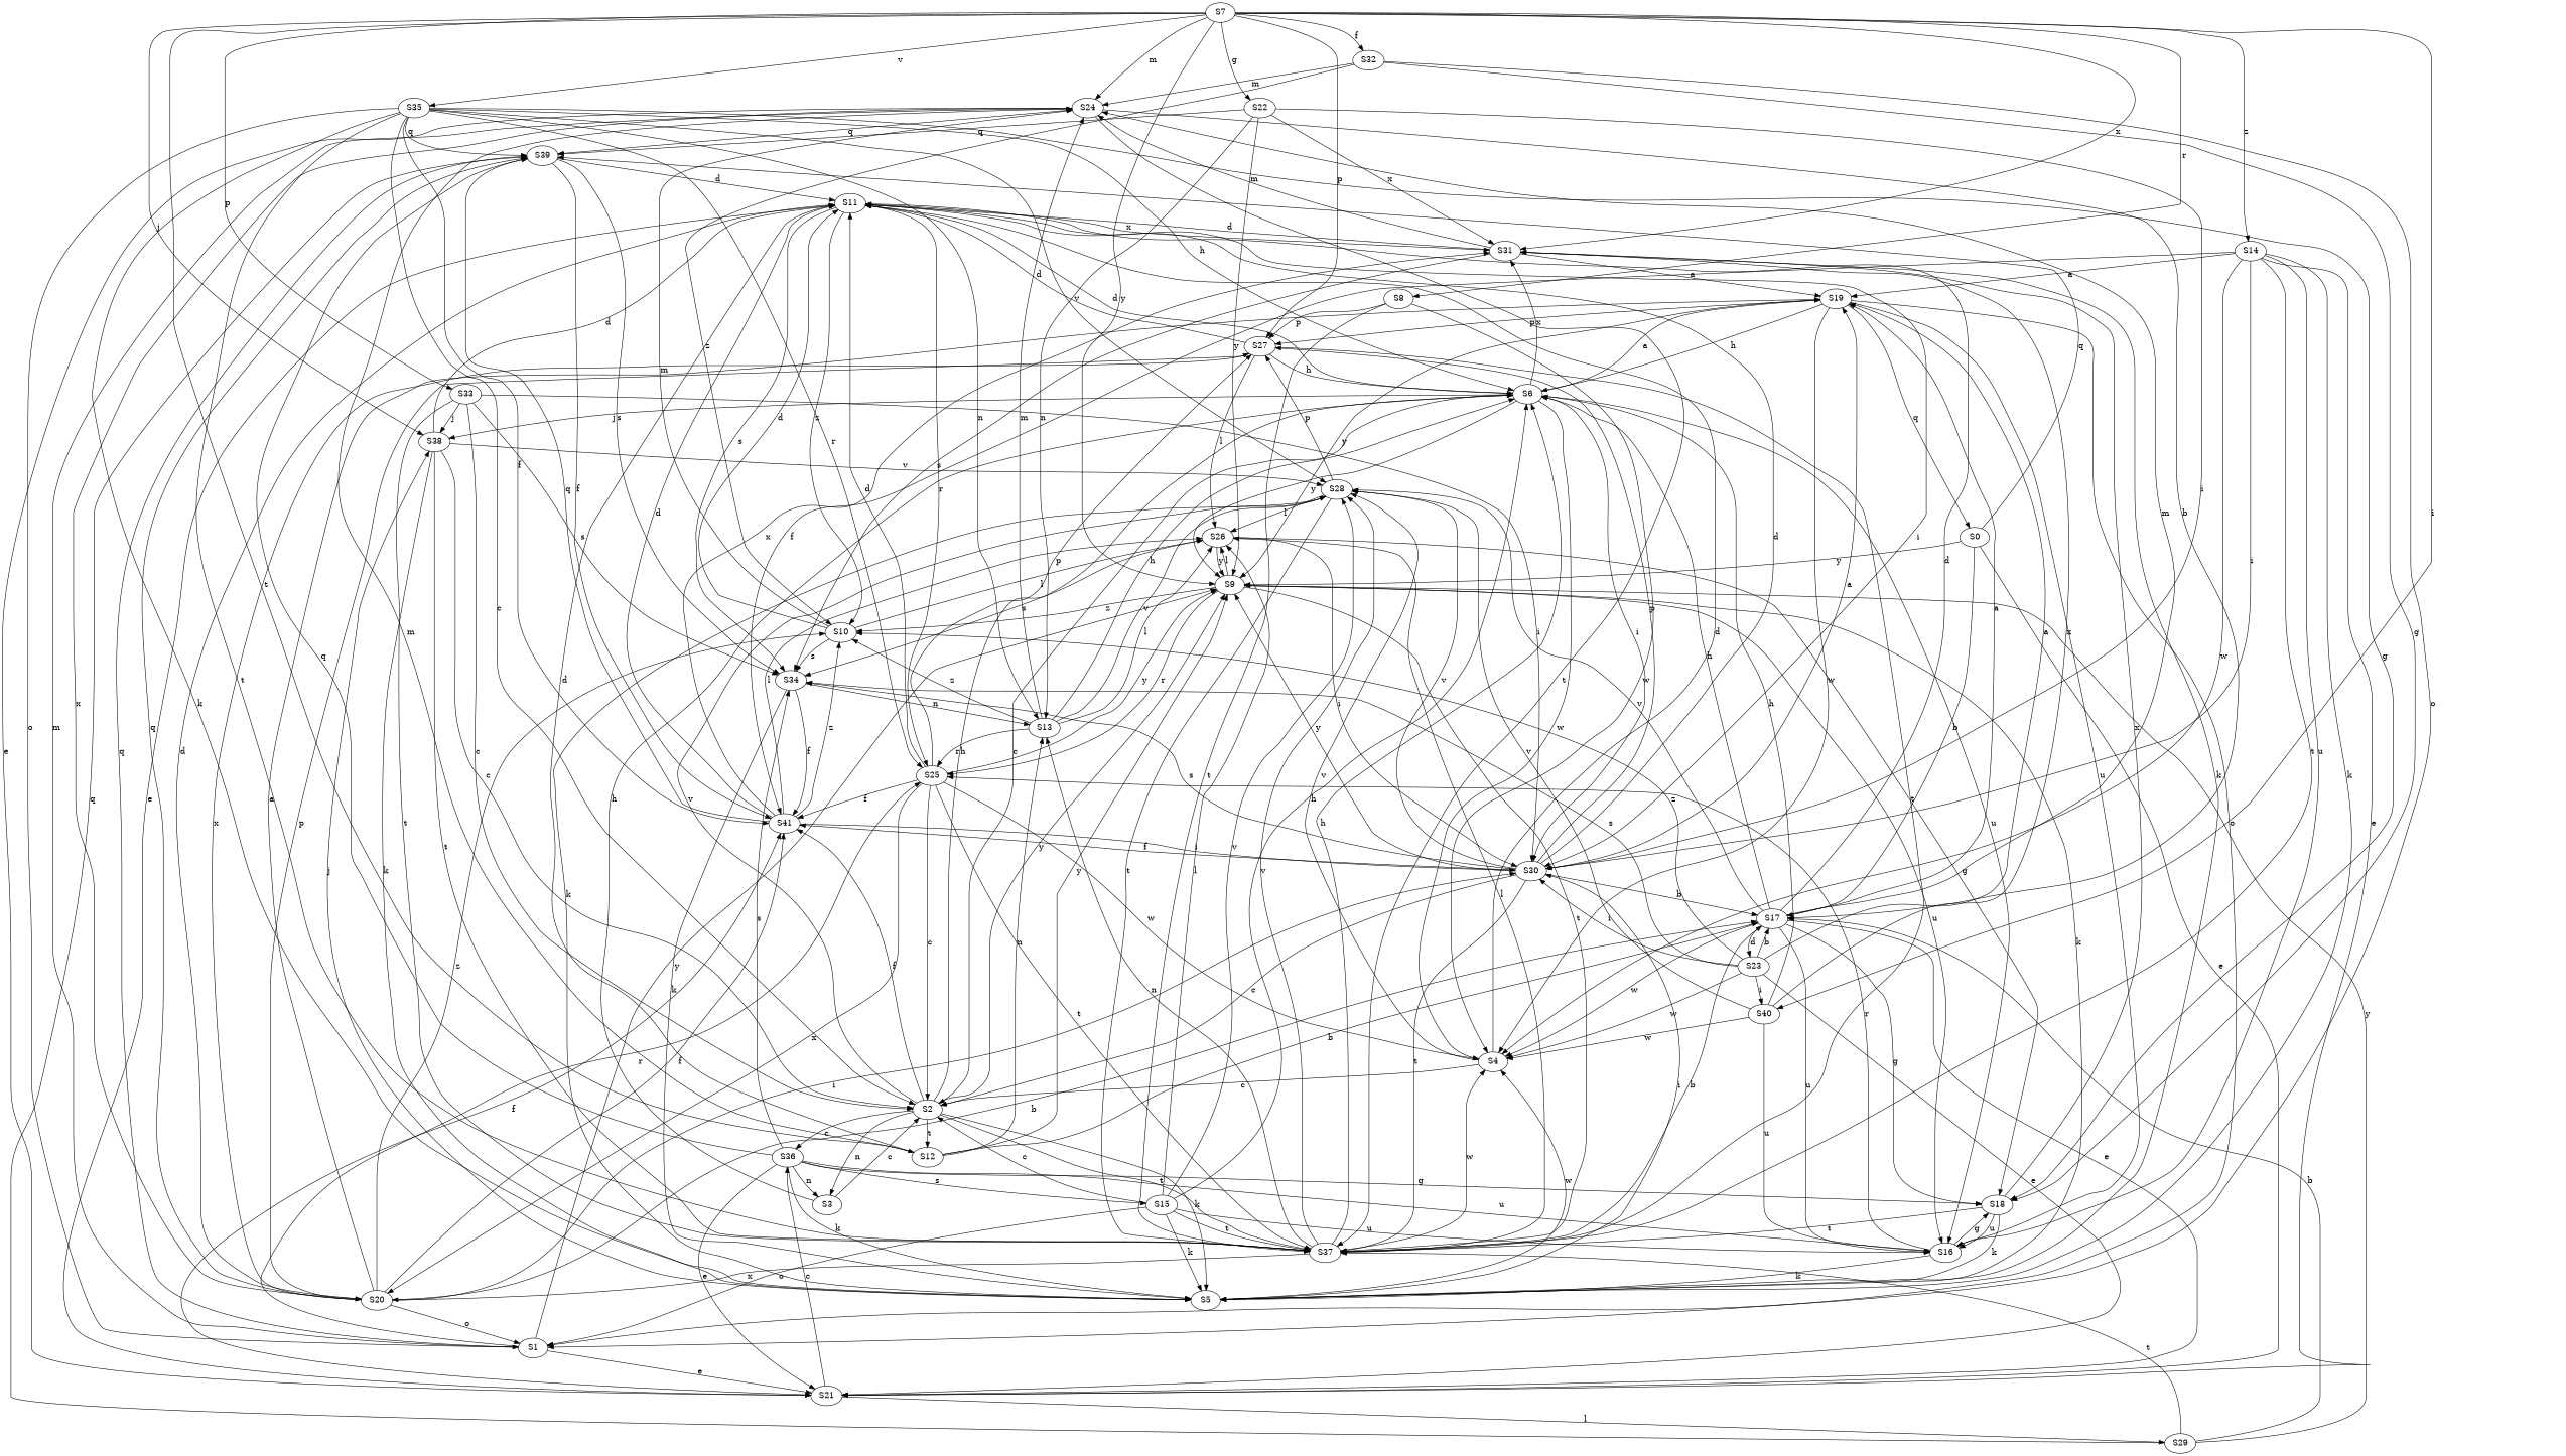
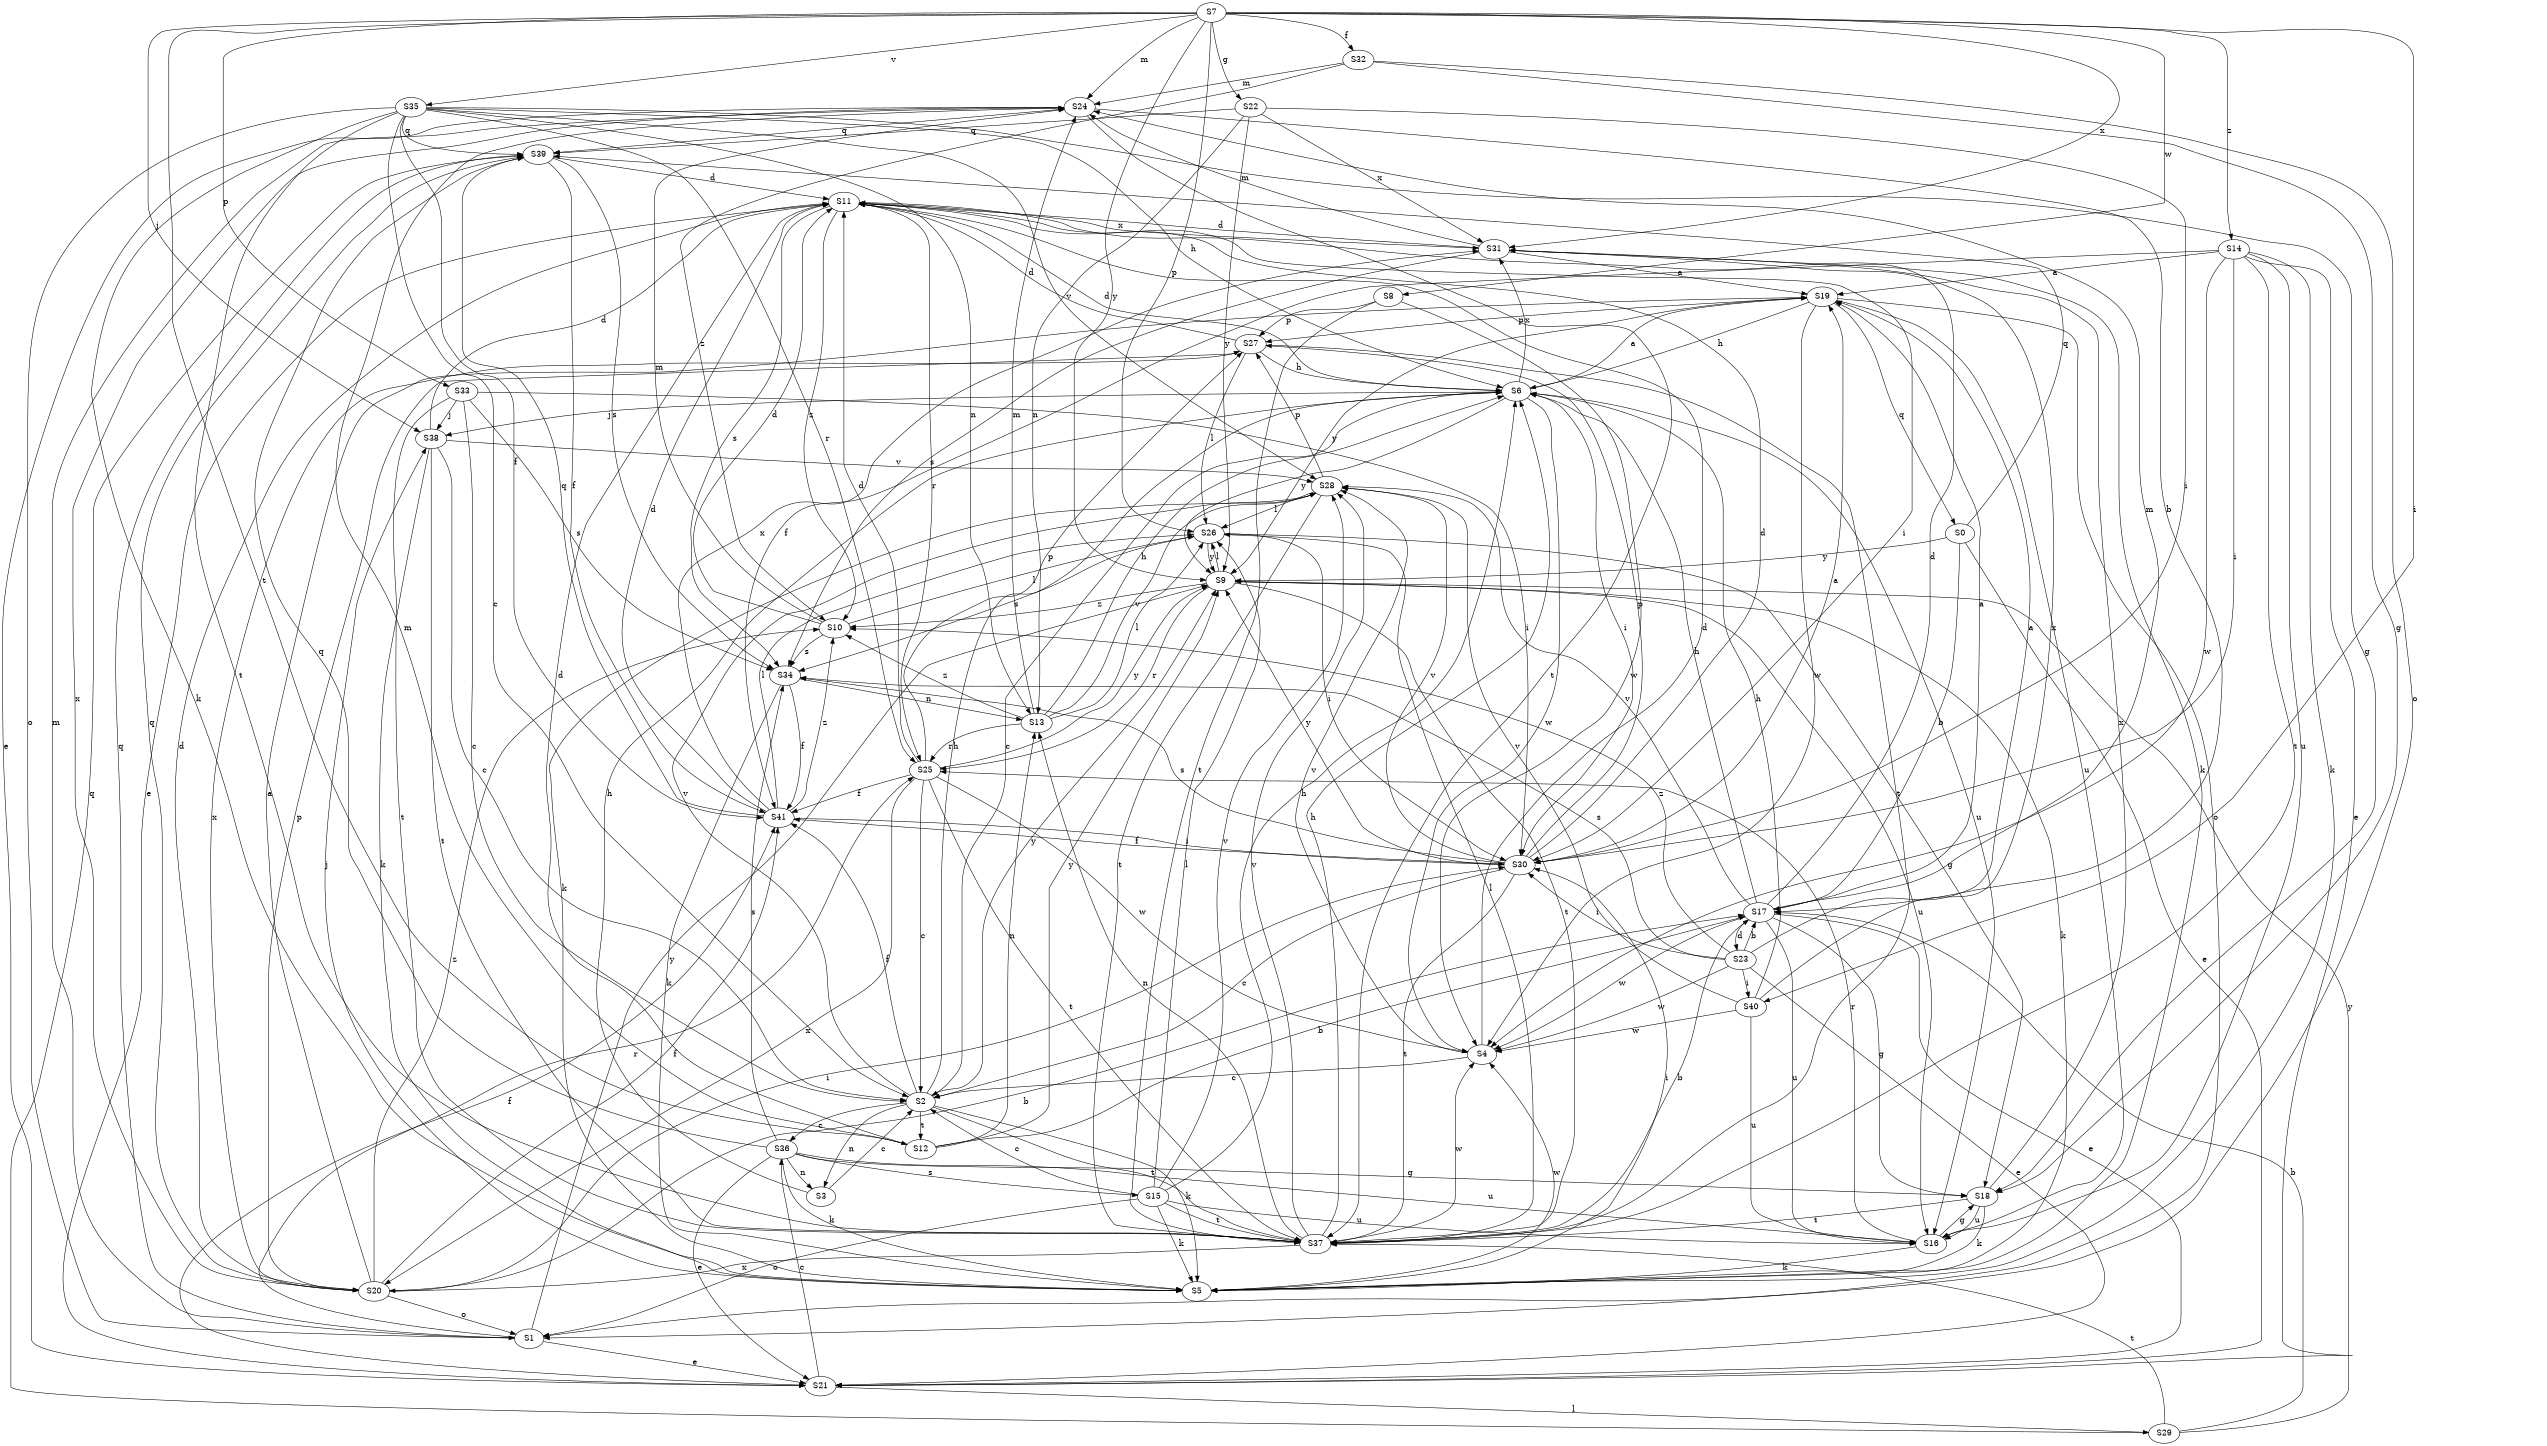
  strict digraph {
    S7
    S32
    S22
    S40
    S38
    S24
    S33
    S27
    S12
    S35
    S8
    S31
    S9
    S14
    S1
    S18
    S10
    S39
    S30
    S13
    S6
    S16
    S4
    S28
    S11
    S5
    S2
    S37
    S17
    S21
    S20
    S34
    S26
    S41
    S25
    S19
    S0
    S23
    S36
    S29
    S3
    S15
    S7 -> S32 [label=f]
    S7 -> S22 [label=g]
    S7 -> S40 [label=i]
    S7 -> S38 [label=j]
    S7 -> S24 [label=m]
    S7 -> S33 [label=p]
-   S7 -> S27 [label=p]
+   S7 -> S26 [label=p]
    S7 -> S12 [label=t]
    S7 -> S35 [label=v]
-   S7 -> S8 [label=r]
+   S7 -> S8 [label=w]
    S7 -> S31 [label=x]
    S7 -> S9 [label=y]
    S7 -> S14 [label=z]
    S32 -> S24 [label=m]
    S32 -> S1 [label=o]
    S32 -> S18 [label=g]
    S32 -> S10 [label=z]
    S22 -> S31 [label=x]
    S22 -> S9 [label=y]
    S22 -> S39 [label=q]
    S22 -> S30 [label=i]
    S22 -> S13 [label=n]
    S40 -> S31 [label=x]
    S40 -> S6 [label=h]
    S40 -> S16 [label=u]
    S40 -> S4 [label=w]
    S40 -> S28 [label=v]
    S38 -> S28 [label=v]
    S38 -> S11 [label=d]
    S38 -> S5 [label=k]
    S38 -> S2 [label=c]
    S38 -> S37 [label=t]
    S24 -> S39 [label=q]
    S24 -> S37 [label=t]
    S24 -> S17 [label=b]
    S24 -> S21 [label=e]
    S24 -> S20 [label=x]
    S33 -> S38 [label=j]
    S33 -> S30 [label=i]
    S33 -> S2 [label=c]
    S33 -> S37 [label=t]
    S33 -> S34 [label=s]
    S27 -> S6 [label=h]
    S27 -> S11 [label=d]
    S27 -> S37 [label=t]
    S27 -> S20 [label=x]
    S27 -> S26 [label=l]
    S12 -> S24 [label=m]
    S12 -> S9 [label=y]
    S12 -> S13 [label=n]
    S12 -> S11 [label=d]
    S12 -> S17 [label=b]
    S35 -> S1 [label=o]
    S35 -> S18 [label=g]
    S35 -> S39 [label=q]
    S35 -> S13 [label=n]
    S35 -> S6 [label=h]
    S35 -> S28 [label=v]
    S35 -> S5 [label=k]
    S35 -> S2 [label=c]
    S35 -> S37 [label=t]
    S35 -> S41 [label=f]
    S35 -> S25 [label=r]
    S8 -> S27 [label=p]
    S8 -> S4 [label=w]
    S8 -> S37 [label=t]
    S31 -> S24 [label=m]
    S31 -> S11 [label=d]
    S31 -> S5 [label=k]
    S31 -> S34 [label=s]
    S31 -> S19 [label=a]
    S9 -> S10 [label=z]
    S9 -> S16 [label=u]
    S9 -> S5 [label=k]
    S9 -> S37 [label=t]
    S9 -> S26 [label=l]
    S9 -> S25 [label=r]
    S14 -> S30 [label=i]
    S14 -> S16 [label=u]
    S14 -> S4 [label=w]
    S14 -> S5 [label=k]
    S14 -> S37 [label=t]
    S14 -> S21 [label=e]
    S14 -> S41 [label=f]
    S14 -> S19 [label=a]
    S1 -> S24 [label=m]
    S1 -> S9 [label=y]
    S1 -> S39 [label=q]
    S1 -> S21 [label=e]
    S1 -> S25 [label=r]
    S18 -> S31 [label=x]
    S18 -> S16 [label=u]
    S18 -> S5 [label=k]
    S18 -> S37 [label=t]
    S10 -> S24 [label=m]
    S10 -> S11 [label=d]
    S10 -> S34 [label=s]
    S10 -> S26 [label=l]
    S39 -> S11 [label=d]
    S39 -> S34 [label=s]
    S39 -> S41 [label=f]
    S30 -> S27 [label=p]
    S30 -> S9 [label=y]
    S30 -> S28 [label=v]
    S30 -> S11 [label=d]
    S30 -> S2 [label=c]
    S30 -> S37 [label=t]
-   S30 -> S17 [label=b]
    S30 -> S34 [label=s]
    S30 -> S41 [label=f]
    S30 -> S19 [label=a]
    S13 -> S24 [label=m]
    S13 -> S10 [label=z]
    S13 -> S6 [label=h]
    S13 -> S28 [label=v]
    S13 -> S26 [label=l]
    S13 -> S25 [label=r]
    S6 -> S38 [label=j]
    S6 -> S31 [label=x]
    S6 -> S9 [label=y]
    S6 -> S30 [label=i]
    S6 -> S16 [label=u]
    S6 -> S4 [label=w]
    S6 -> S11 [label=d]
    S6 -> S2 [label=c]
    S6 -> S19 [label=a]
    S16 -> S18 [label=g]
    S16 -> S5 [label=k]
    S16 -> S25 [label=r]
    S4 -> S28 [label=v]
    S4 -> S11 [label=d]
    S4 -> S2 [label=c]
    S28 -> S27 [label=p]
    S28 -> S5 [label=k]
    S28 -> S37 [label=t]
    S28 -> S26 [label=l]
    S11 -> S31 [label=x]
    S11 -> S10 [label=z]
    S11 -> S30 [label=i]
    S11 -> S21 [label=e]
    S11 -> S34 [label=s]
    S11 -> S25 [label=r]
    S5 -> S38 [label=j]
    S5 -> S30 [label=i]
    S5 -> S4 [label=w]
    S2 -> S12 [label=t]
    S2 -> S9 [label=y]
    S2 -> S6 [label=h]
    S2 -> S28 [label=v]
    S2 -> S5 [label=k]
    S2 -> S37 [label=t]
    S2 -> S41 [label=f]
    S2 -> S36 [label=c]
    S2 -> S3 [label=n]
    S37 -> S13 [label=n]
    S37 -> S6 [label=h]
    S37 -> S4 [label=w]
    S37 -> S28 [label=v]
    S37 -> S17 [label=b]
    S37 -> S20 [label=x]
    S37 -> S26 [label=l]
    S17 -> S24 [label=m]
    S17 -> S18 [label=g]
    S17 -> S6 [label=h]
    S17 -> S16 [label=u]
    S17 -> S4 [label=w]
    S17 -> S28 [label=v]
    S17 -> S11 [label=d]
    S17 -> S21 [label=e]
    S17 -> S19 [label=a]
    S17 -> S23 [label=d]
    S21 -> S41 [label=f]
    S21 -> S36 [label=c]
    S21 -> S29 [label=l]
    S20 -> S27 [label=p]
    S20 -> S1 [label=o]
    S20 -> S10 [label=z]
    S20 -> S39 [label=q]
    S20 -> S30 [label=i]
    S20 -> S11 [label=d]
    S20 -> S17 [label=b]
    S20 -> S41 [label=f]
    S20 -> S19 [label=a]
    S34 -> S13 [label=n]
    S34 -> S5 [label=k]
    S34 -> S41 [label=f]
    S26 -> S9 [label=y]
    S26 -> S18 [label=g]
    S26 -> S30 [label=i]
    S26 -> S34 [label=s]
    S41 -> S31 [label=x]
    S41 -> S10 [label=z]
    S41 -> S39 [label=q]
    S41 -> S30 [label=i]
    S41 -> S11 [label=d]
    S41 -> S26 [label=l]
    S25 -> S27 [label=p]
    S25 -> S9 [label=y]
    S25 -> S4 [label=w]
    S25 -> S11 [label=d]
    S25 -> S2 [label=c]
    S25 -> S37 [label=t]
    S25 -> S20 [label=x]
    S25 -> S41 [label=f]
    S19 -> S27 [label=p]
    S19 -> S9 [label=y]
    S19 -> S1 [label=o]
    S19 -> S6 [label=h]
    S19 -> S16 [label=u]
    S19 -> S4 [label=w]
    S19 -> S0 [label=q]
    S0 -> S9 [label=y]
    S0 -> S39 [label=q]
    S0 -> S17 [label=b]
    S0 -> S21 [label=e]
    S23 -> S40 [label=i]
    S23 -> S10 [label=z]
    S23 -> S30 [label=i]
    S23 -> S4 [label=w]
    S23 -> S17 [label=b]
    S23 -> S21 [label=e]
    S23 -> S34 [label=s]
    S23 -> S19 [label=a]
    S36 -> S18 [label=g]
    S36 -> S39 [label=q]
    S36 -> S16 [label=u]
    S36 -> S5 [label=k]
    S36 -> S21 [label=e]
    S36 -> S34 [label=s]
    S36 -> S3 [label=n]
    S36 -> S15 [label=s]
    S29 -> S9 [label=y]
    S29 -> S39 [label=q]
    S29 -> S37 [label=t]
    S29 -> S17 [label=b]
    S3 -> S6 [label=h]
    S3 -> S2 [label=c]
    S15 -> S1 [label=o]
    S15 -> S6 [label=h]
    S15 -> S16 [label=u]
    S15 -> S28 [label=v]
    S15 -> S5 [label=k]
    S15 -> S2 [label=c]
    S15 -> S37 [label=t]
    S15 -> S26 [label=l]
  }
